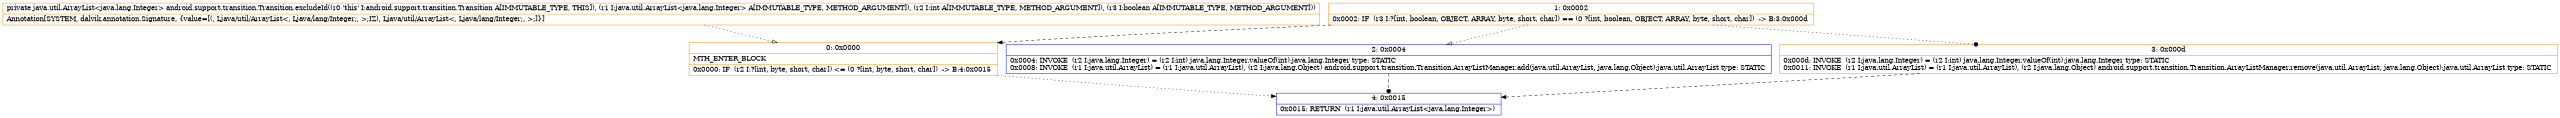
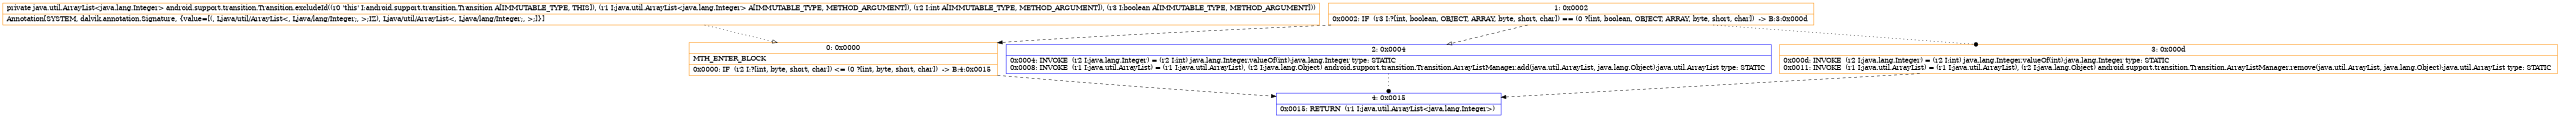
  digraph {
    node [color=darkorange shape=record]
    edge [arrowhead=normal style=dotted]
    n1 [label="{0\:\ 0x0000|MTH_ENTER_BLOCK\l|0x0000: IF  (r2 I:?[int, byte, short, char]) \<= (0 ?[int, byte, short, char])  \-\> B:4:0x0015 \l}"]
    n2 [color=blue label="{4\:\ 0x0015|0x0015: RETURN  (r1 I:java.util.ArrayList\<java.lang.Integer\>) \l}"]
    n3 [label="{1\:\ 0x0002|0x0002: IF  (r3 I:?[int, boolean, OBJECT, ARRAY, byte, short, char]) == (0 ?[int, boolean, OBJECT, ARRAY, byte, short, char])  \-\> B:3:0x000d \l}"]
    n4 [color=blue label="{2\:\ 0x0004|0x0004: INVOKE  (r2 I:java.lang.Integer) = (r2 I:int) java.lang.Integer.valueOf(int):java.lang.Integer type: STATIC \l0x0008: INVOKE  (r1 I:java.util.ArrayList) = (r1 I:java.util.ArrayList), (r2 I:java.lang.Object) android.support.transition.Transition.ArrayListManager.add(java.util.ArrayList, java.lang.Object):java.util.ArrayList type: STATIC \l}"]
    n5 [label="{3\:\ 0x000d|0x000d: INVOKE  (r2 I:java.lang.Integer) = (r2 I:int) java.lang.Integer.valueOf(int):java.lang.Integer type: STATIC \l0x0011: INVOKE  (r1 I:java.util.ArrayList) = (r1 I:java.util.ArrayList), (r2 I:java.lang.Object) android.support.transition.Transition.ArrayListManager.remove(java.util.ArrayList, java.lang.Object):java.util.ArrayList type: STATIC \l}"]
    n6 [label="{private java.util.ArrayList\<java.lang.Integer\> android.support.transition.Transition.excludeId((r0 'this' I:android.support.transition.Transition A[IMMUTABLE_TYPE, THIS]), (r1 I:java.util.ArrayList\<java.lang.Integer\> A[IMMUTABLE_TYPE, METHOD_ARGUMENT]), (r2 I:int A[IMMUTABLE_TYPE, METHOD_ARGUMENT]), (r3 I:boolean A[IMMUTABLE_TYPE, METHOD_ARGUMENT]))  | Annotation[SYSTEM, dalvik.annotation.Signature, \{value=[(, Ljava\/util\/ArrayList\<, Ljava\/lang\/Integer;, \>;IZ), Ljava\/util\/ArrayList\<, Ljava\/lang\/Integer;, \>;]\}]\l}"]
-   n1 -> n2
+   n1 -> n2 [style=dashed]
    n3 -> n1 [style=dashed]
-   n3 -> n4 [arrowhead=onormal]
+   n3 -> n4 [arrowhead=onormal style=dashed]
    n3 -> n5 [arrowhead=dot]
-   n4 -> n2 [arrowhead=dot style=dashed]
+   n4 -> n2 [arrowhead=dot]
    n5 -> n2 [style=dashed]
    n6 -> n1 [arrowhead=onormal]
  }
